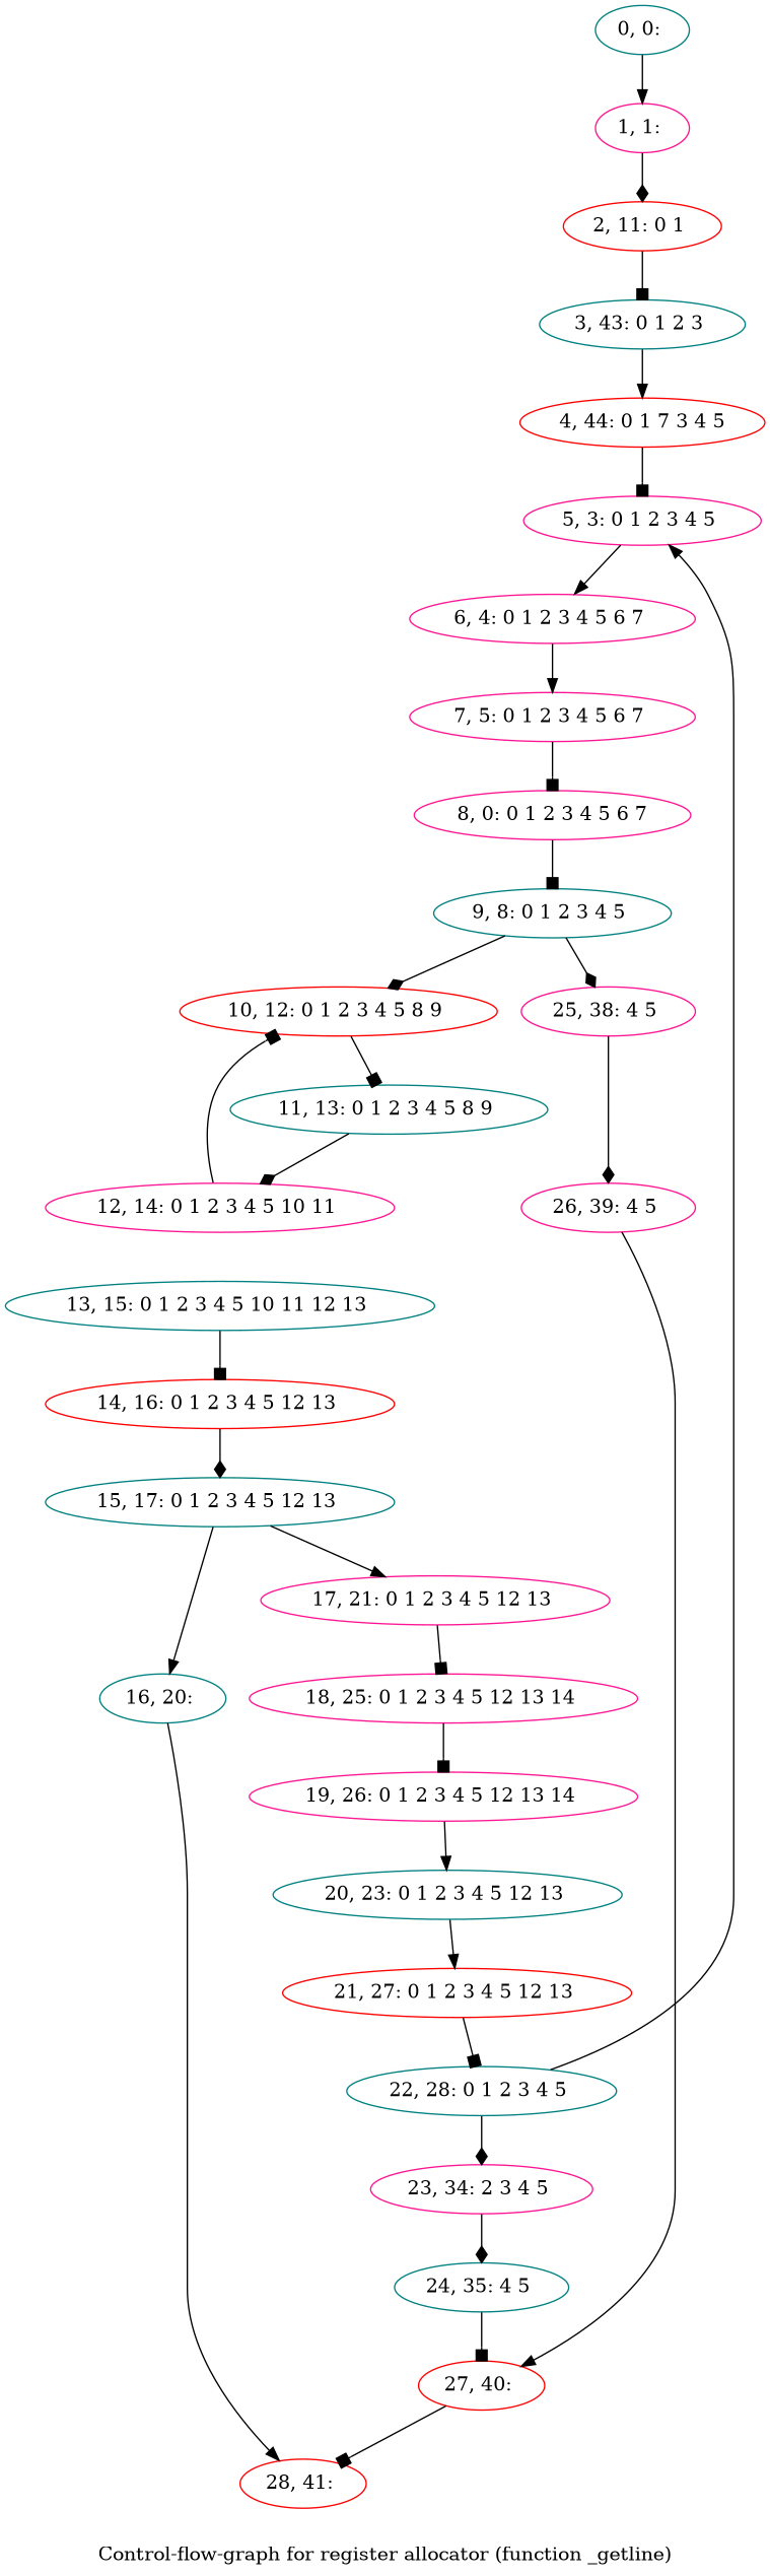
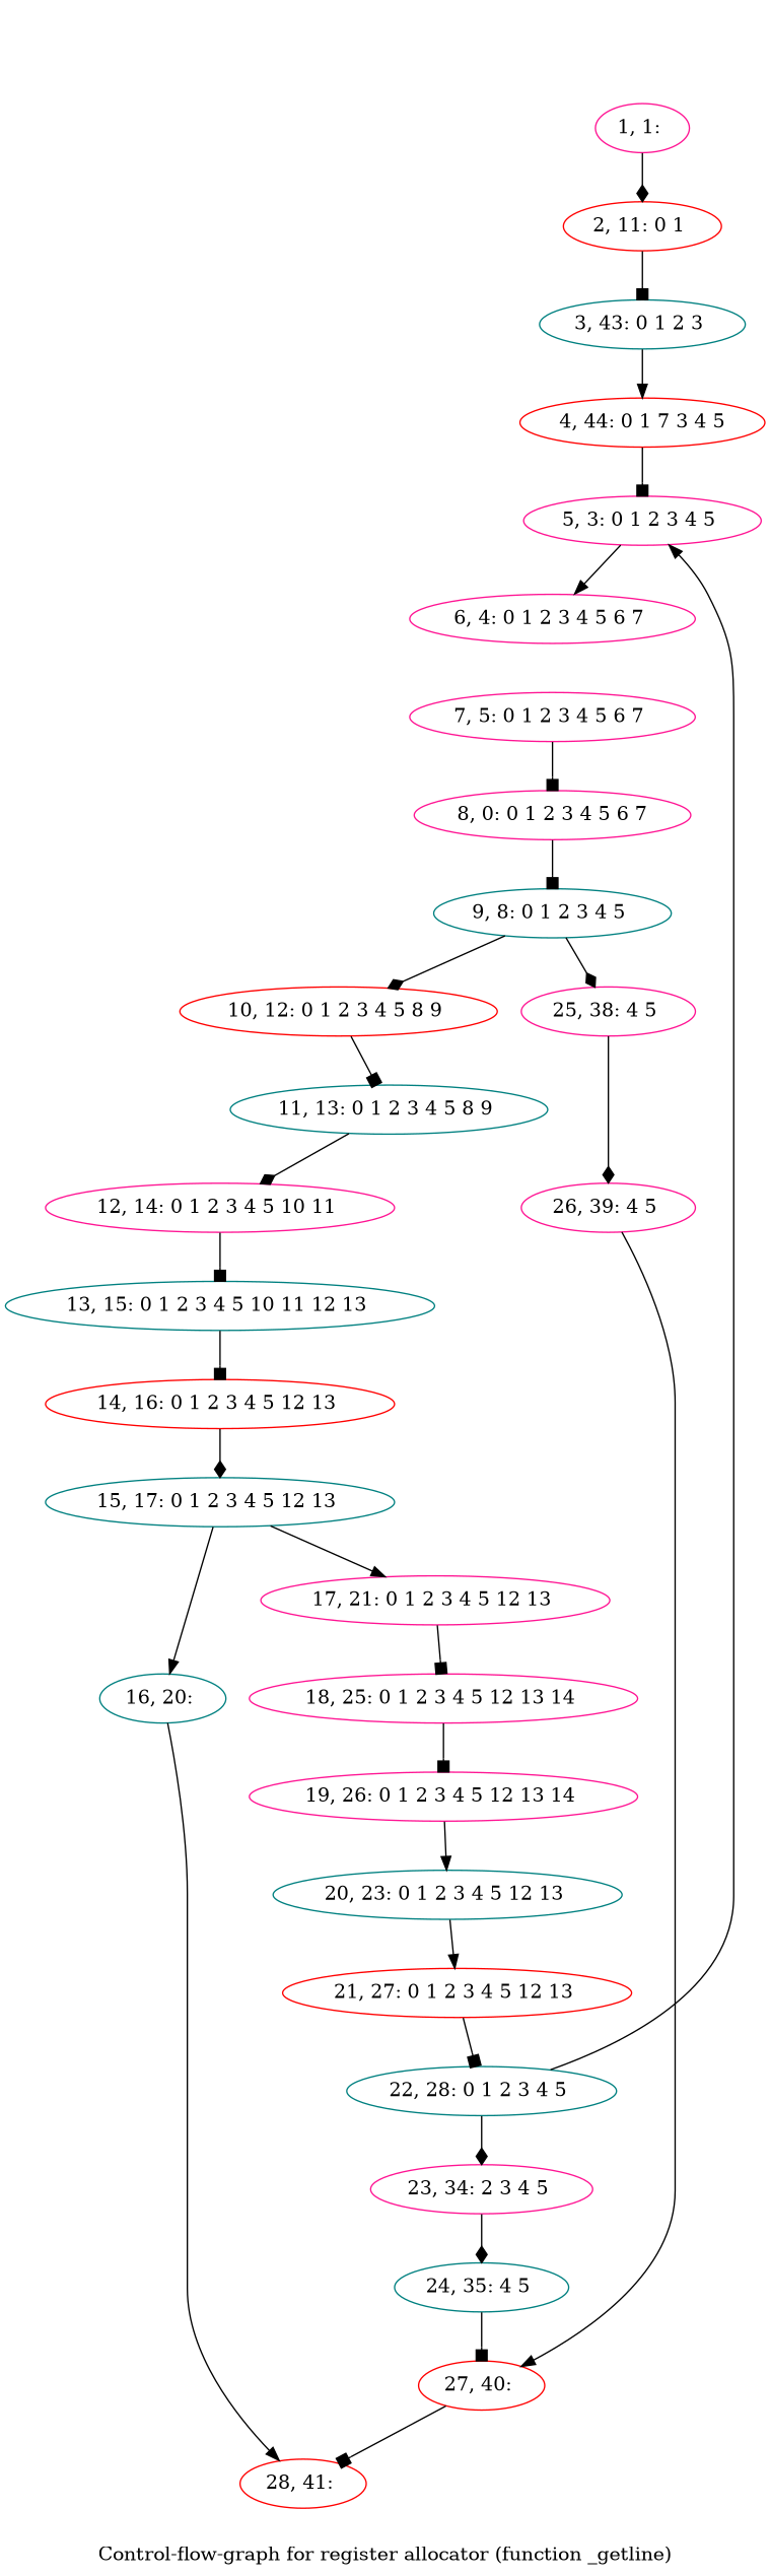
  digraph {
    label="Control-flow-graph for register allocator (function _getline)"
    node [color=deeppink]
    edge [arrowhead=box]
-   n1 [color=teal label="0, 0: "]
    n2 [label="1, 1: "]
    n3 [color=red label="2, 11: 0 1 "]
    n4 [color=teal label="3, 43: 0 1 2 3 "]
    n5 [color=red label="4, 44: 0 1 7 3 4 5"]
    n6 [label="5, 3: 0 1 2 3 4 5 "]
    n7 [label="6, 4: 0 1 2 3 4 5 6 7 "]
    n8 [label="7, 5: 0 1 2 3 4 5 6 7 "]
    n9 [label="8, 0: 0 1 2 3 4 5 6 7"]
    n10 [color=teal label="9, 8: 0 1 2 3 4 5 "]
    n11 [color=red label="10, 12: 0 1 2 3 4 5 8 9 "]
    n12 [label="25, 38: 4 5 "]
    n13 [color=teal label="11, 13: 0 1 2 3 4 5 8 9 "]
    n14 [label="26, 39: 4 5 "]
    n15 [label="12, 14: 0 1 2 3 4 5 10 11 "]
    n16 [color=teal label="13, 15: 0 1 2 3 4 5 10 11 12 13 "]
    n17 [color=red label="14, 16: 0 1 2 3 4 5 12 13 "]
    n18 [color=teal label="15, 17: 0 1 2 3 4 5 12 13 "]
    n19 [color=teal label="16, 20: "]
    n20 [label="17, 21: 0 1 2 3 4 5 12 13 "]
    n21 [color=red label="28, 41: "]
    n22 [label="18, 25: 0 1 2 3 4 5 12 13 14 "]
    n23 [color=red label="27, 40: "]
    n24 [label="19, 26: 0 1 2 3 4 5 12 13 14 "]
    n25 [color=teal label="20, 23: 0 1 2 3 4 5 12 13 "]
    n26 [color=red label="21, 27: 0 1 2 3 4 5 12 13 "]
    n27 [color=teal label="22, 28: 0 1 2 3 4 5 "]
    n28 [label="23, 34: 2 3 4 5 "]
    n29 [color=teal label="24, 35: 4 5 "]
-   n1 -> n2 [arrowhead=normal]
    n2 -> n3 [arrowhead=diamond]
    n3 -> n4
    n4 -> n5 [arrowhead=normal]
    n5 -> n6
    n6 -> n7 [arrowhead=normal]
-   n7 -> n8 [arrowhead=normal]
    n8 -> n9
    n9 -> n10
    n10 -> n11 [arrowhead=diamond]
    n10 -> n12 [arrowhead=diamond]
    n11 -> n13
    n12 -> n14 [arrowhead=diamond]
    n13 -> n15 [arrowhead=diamond]
    n14 -> n23 [arrowhead=normal]
-   n15 -> n11
+   n15 -> n16
    n16 -> n17
    n17 -> n18 [arrowhead=diamond]
    n18 -> n19 [arrowhead=normal]
    n18 -> n20 [arrowhead=normal]
    n19 -> n21 [arrowhead=normal]
    n20 -> n22
    n22 -> n24
    n23 -> n21
    n24 -> n25 [arrowhead=normal]
    n25 -> n26 [arrowhead=normal]
    n26 -> n27
    n27 -> n6 [arrowhead=normal]
    n27 -> n28 [arrowhead=diamond]
    n28 -> n29 [arrowhead=diamond]
    n29 -> n23
  }
